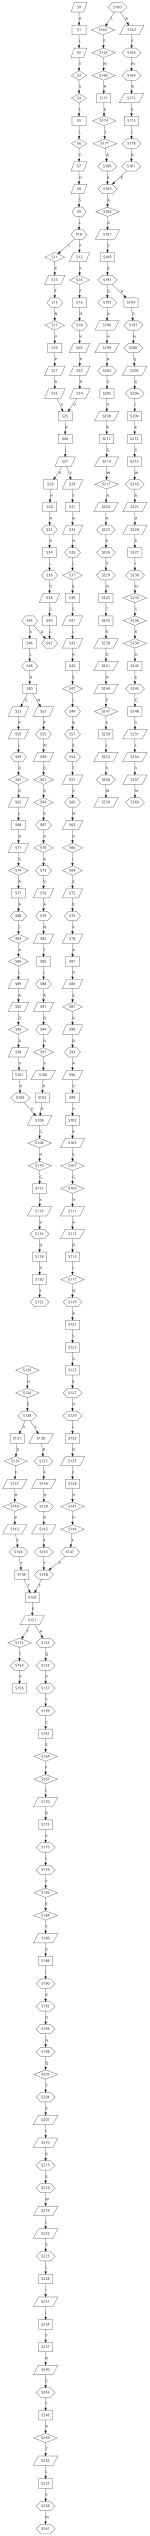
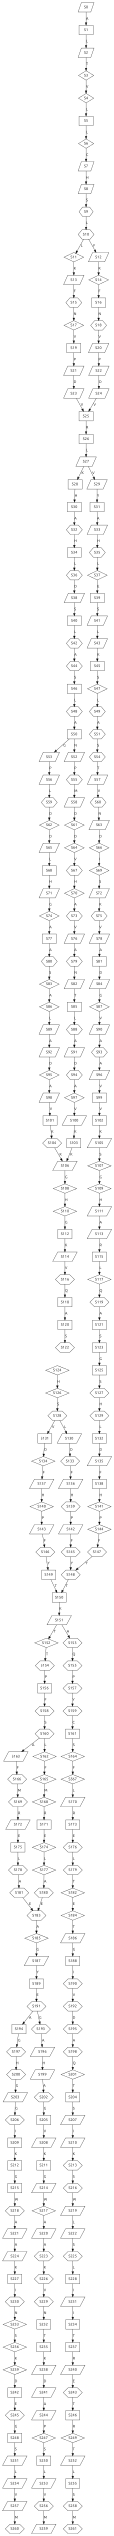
  strict digraph {
    fontname=Ubuntu
    node [fontname=Ubuntu shape=parallelogram]
    edge [fontname=Ubuntu]
    S1 [shape=box]
    S0
    S2
    S3 [shape=diamond]
    S4 [shape=diamond]
    S5 [shape=box]
    S6 [shape=diamond]
    S7
    S8
    S9 [shape=hexagon]
    S10 [shape=hexagon]
    S11 [shape=diamond]
    S12
    S13
    S14 [shape=diamond]
    S15 [shape=hexagon]
    S16 [shape=box]
    S17 [shape=diamond]
    S18 [shape=hexagon]
    S19 [shape=box]
    S20
    S21
    S22
    S23
    S24
    S25 [shape=box]
    S26 [shape=box]
    S27
    S28 [shape=box]
    S29
    S30 [shape=box]
    S31 [shape=box]
    S32 [shape=hexagon]
    S33
    S34 [shape=box]
    S35 [shape=hexagon]
    S36 [shape=hexagon]
    S37 [shape=diamond]
    S38
    S39 [shape=box]
    S40 [shape=box]
    S41
    S42 [shape=hexagon]
    S43
    S44 [shape=hexagon]
    S45 [shape=box]
    S46 [shape=box]
    S47 [shape=diamond]
    S48 [shape=hexagon]
    S49 [shape=hexagon]
    S50 [shape=box]
    S51 [shape=hexagon]
    S52
    S53
    S54 [shape=hexagon]
    S55 [shape=hexagon]
    S56
    S57
    S58
    S59 [shape=hexagon]
    S60 [shape=hexagon]
    S61 [shape=diamond]
    S62 [shape=diamond]
    S63
    S64 [shape=diamond]
    S65
    S66 [shape=diamond]
    S67 [shape=hexagon]
    S68 [shape=box]
    S69 [shape=diamond]
    S70 [shape=diamond]
    S71
    S72
    S73 [shape=hexagon]
    S74 [shape=diamond]
    S75 [shape=hexagon]
    S76
    S77 [shape=box]
    S78
    S79 [shape=hexagon]
    S80 [shape=hexagon]
    S81 [shape=box]
    S82
    S83 [shape=diamond]
    S84
    S85 [shape=box]
    S86 [shape=diamond]
    S87 [shape=diamond]
    S88 [shape=hexagon]
    S89
    S90
    S91
    S92
    S93 [shape=hexagon]
    S94 [shape=hexagon]
    S95 [shape=diamond]
    S96
    S97 [shape=diamond]
    S98
    S99 [shape=box]
    S100
    S101 [shape=box]
    S102 [shape=box]
    S103 [shape=box]
    S104 [shape=hexagon]
    S105
    S106
    S107 [shape=diamond]
    S108 [shape=diamond]
    S109 [shape=diamond]
    S110 [shape=diamond]
    S111
    S112 [shape=box]
    S113
    S114
    S115 [shape=box]
    S116 [shape=hexagon]
    S117 [shape=diamond]
    S118 [shape=box]
    S119 [shape=hexagon]
    S120 [shape=box]
    S121 [shape=box]
    S122 [shape=hexagon]
    S123 [shape=box]
    S125 [shape=box]
    S124 [shape=diamond]
    S126 [shape=diamond]
    S127 [shape=hexagon]
    S128 [shape=hexagon]
    S129 [shape=hexagon]
    S130
    S131 [shape=box]
    S132 [shape=box]
    S133 [shape=hexagon]
    S134 [shape=diamond]
    S135
    S136
    S137
    S138 [shape=box]
    S139 [shape=hexagon]
    S140 [shape=diamond]
    S141 [shape=diamond]
    S142
    S143
    S144 [shape=diamond]
    S145 [shape=hexagon]
    S146 [shape=hexagon]
    S147 [shape=hexagon]
    S148 [shape=hexagon]
    S149 [shape=box]
    S150 [shape=box]
    S151
    S152 [shape=diamond]
    S153 [shape=hexagon]
    S154 [shape=hexagon]
    S155 [shape=hexagon]
    S156 [shape=box]
    S157 [shape=hexagon]
+   S158 [shape=hexagon]
    S159 [shape=hexagon]
    S160 [shape=hexagon]
    S161 [shape=box]
    S162 [shape=diamond]
    S163
    S164 [shape=diamond]
    S165 [shape=diamond]
    S166 [shape=hexagon]
    n168 [label=S567 shape=diamond]
    S168 [shape=diamond]
    S169 [shape=hexagon]
    S170
    S171 [shape=box]
    S172
    S173 [shape=box]
    S174 [shape=diamond]
    S175 [shape=box]
    S176 [shape=hexagon]
    S177 [shape=diamond]
    S178 [shape=hexagon]
    S179 [shape=hexagon]
    S180 [shape=hexagon]
    S181 [shape=hexagon]
    S182 [shape=diamond]
    S183 [shape=hexagon]
    S184 [shape=diamond]
    S185 [shape=diamond]
    S186
    S187
    S188 [shape=box]
    S189 [shape=box]
    S190 [shape=hexagon]
    S191 [shape=hexagon]
    S192 [shape=hexagon]
    S193 [shape=hexagon]
    S194 [shape=box]
    S195 [shape=hexagon]
    S196
    S197 [shape=hexagon]
    S198 [shape=hexagon]
    S199
    S200 [shape=hexagon]
    S201 [shape=diamond]
    S202 [shape=hexagon]
    S203
-   S204 [shape=hexagon]
+   S204 [shape=box]
    S205 [shape=box]
    S206 [shape=hexagon]
    S207
    S208
    S209 [shape=box]
    S210
    S211 [shape=box]
    S212 [shape=box]
    S213 [shape=hexagon]
    S214
    S215 [shape=box]
    S216 [shape=hexagon]
    S217 [shape=diamond]
    S218 [shape=hexagon]
    S219
    S220
    S221
    S222
    S223 [shape=hexagon]
    S224
    S225 [shape=hexagon]
    S226 [shape=hexagon]
    S227 [shape=box]
    S228 [shape=box]
    S229 [shape=hexagon]
    S230 [shape=hexagon]
    S231
    S232 [shape=box]
    S233 [shape=diamond]
    S234 [shape=box]
    S235 [shape=box]
    S236 [shape=diamond]
    S237 [shape=box]
    S238
    S239 [shape=diamond]
    S240
    S241
    S242 [shape=box]
    S243 [shape=hexagon]
    S244
    S245 [shape=hexagon]
    S246 [shape=box]
    S247 [shape=diamond]
    S248 [shape=box]
    S249 [shape=diamond]
    S250 [shape=box]
    S251
    S252
    S253
    S254
    S255 [shape=box]
    S256 [shape=hexagon]
    S257
    S258 [shape=hexagon]
    S259
    S260 [shape=hexagon]
    S261 [shape=hexagon]
    S1 -> S2 [label=L]
    S0 -> S1 [label=A]
    S2 -> S3 [label=T]
    S3 -> S4 [label=V]
    S4 -> S5 [label=L]
    S5 -> S6 [label=L]
    S6 -> S7 [label=C]
    S7 -> S8 [label=H]
    S8 -> S9 [label=S]
    S9 -> S10 [label=L]
    S10 -> S11 [label=L]
    S10 -> S12 [label=F]
    S11 -> S13 [label=K]
    S12 -> S14 [label=K]
    S13 -> S15 [label=F]
    S14 -> S16 [label=F]
    S15 -> S17 [label=N]
    S16 -> S18 [label=N]
    S17 -> S19 [label=V]
    S18 -> S20 [label=V]
    S19 -> S21 [label=P]
    S20 -> S22 [label=P]
    S21 -> S23 [label=D]
    S22 -> S24 [label=D]
    S23 -> S25 [label=V]
    S24 -> S25 [label=V]
    S25 -> S26 [label=R]
    S26 -> S27 [label=L]
    S27 -> S28 [label=K]
    S27 -> S29 [label=V]
    S28 -> S30 [label=H]
    S29 -> S31 [label=Y]
    S30 -> S32 [label=A]
    S31 -> S33 [label=A]
    S32 -> S34 [label=H]
    S33 -> S35 [label=H]
    S34 -> S36 [label=L]
    S35 -> S37 [label=L]
    S36 -> S38 [label=D]
    S37 -> S39 [label=E]
    S38 -> S40 [label=S]
    S39 -> S41 [label=S]
    S40 -> S42 [label=L]
    S41 -> S43 [label=L]
-   S44 -> S42 [label=A]
+   S42 -> S44 [label=A]
    S43 -> S45 [label=K]
    S44 -> S46 [label=S]
    S45 -> S47 [label=S]
    S46 -> S48 [label=L]
    S47 -> S49 [label=L]
    S48 -> S50 [label=A]
    S49 -> S51 [label=A]
    S50 -> S52 [label=N]
    S50 -> S53 [label=G]
    S51 -> S54 [label=S]
    S52 -> S55 [label=P]
    S53 -> S56 [label=P]
    S54 -> S57 [label=T]
    S55 -> S58 [label=M]
    S56 -> S59 [label=L]
    S57 -> S60 [label=V]
    S58 -> S61 [label=D]
    S59 -> S62 [label=D]
    S60 -> S63 [label=N]
    S61 -> S64 [label=D]
    S62 -> S65 [label=D]
    S63 -> S66 [label=D]
    S64 -> S67 [label=V]
    S65 -> S68 [label=L]
    S66 -> S69 [label=I]
    S67 -> S70 [label=H]
    S68 -> S71 [label=H]
    S69 -> S72 [label=S]
    S70 -> S73 [label=A]
    S71 -> S74 [label=G]
    S72 -> S75 [label=K]
    S73 -> S76 [label=V]
    S74 -> S77 [label=A]
    S75 -> S78 [label=V]
    S76 -> S79 [label=A]
    S77 -> S80 [label=A]
    S78 -> S81 [label=A]
    S79 -> S82 [label=N]
    S80 -> S83 [label=S]
    S81 -> S84 [label=D]
    S82 -> S85 [label=T]
    S83 -> S86 [label=A]
    S84 -> S87 [label=G]
    S85 -> S88 [label=L]
    S86 -> S89 [label=L]
    S87 -> S90 [label=V]
    S88 -> S91 [label=A]
    S89 -> S92 [label=A]
    S90 -> S93 [label=A]
    S91 -> S94 [label=D]
    S92 -> S95 [label=D]
    S93 -> S96 [label=A]
    S94 -> S97 [label=A]
    S95 -> S98 [label=A]
    S96 -> S99 [label=V]
    S97 -> S100 [label=V]
    S98 -> S101 [label=V]
    S99 -> S102 [label=V]
    S100 -> S103 [label=K]
    S101 -> S104 [label=K]
    S102 -> S105 [label=K]
    S103 -> S106 [label=K]
    S104 -> S106 [label=K]
    S105 -> S107 [label=S]
    S106 -> S108 [label=G]
    S107 -> S109 [label=G]
    S108 -> S110 [label=H]
    S109 -> S111 [label=H]
    S110 -> S112 [label=G]
    S111 -> S113 [label=A]
    S112 -> S114 [label=K]
    S113 -> S115 [label=R]
    S114 -> S116 [label=V]
    S115 -> S117 [label=L]
    S116 -> S118 [label=Q]
    S117 -> S119 [label=Q]
    S118 -> S120 [label=A]
    S119 -> S121 [label=A]
    S120 -> S122 [label=S]
    S121 -> S123 [label=S]
    S123 -> S125 [label=G]
    S125 -> S127 [label=S]
    S124 -> S126 [label=H]
    S126 -> S128 [label=S]
    S127 -> S129 [label=H]
    S128 -> S130 [label=L]
    S128 -> S131 [label=V]
    S129 -> S132 [label=L]
    S130 -> S133 [label=D]
    S131 -> S134 [label=D]
    S132 -> S135 [label=D]
    S133 -> S136 [label=F]
    S134 -> S137 [label=F]
    S135 -> S138 [label=F]
    S136 -> S139 [label=H]
    S137 -> S140 [label=H]
    S138 -> S141 [label=H]
    S139 -> S142 [label=P]
    S140 -> S143 [label=P]
    S141 -> S144 [label=P]
    S142 -> S145 [label=F]
    S143 -> S146 [label=F]
    S144 -> S147 [label=F]
    S145 -> S148 [label=Y]
    S146 -> S149 [label=Y]
    S147 -> S148 [label=Y]
    S148 -> S150 [label=T]
    S149 -> S150 [label=T]
    S150 -> S151 [label=K]
    S151 -> S152 [label=T]
    S151 -> S153 [label=A]
    S152 -> S154 [label=T]
    S153 -> S155 [label=Q]
    S154 -> S156 [label=P]
    S155 -> S157 [label=P]
+   S156 -> S158 [label=F]
    S157 -> S159 [label=Y]
+   S158 -> S160 [label=S]
    S159 -> S161 [label=C]
    S160 -> S162 [label=L]
    S160 -> S163 [label=A]
    S161 -> S164 [label=S]
    S162 -> S165 [label=F]
    S163 -> S166 [label=F]
    S164 -> n168 [label=F]
    S165 -> S168 [label=M]
    S166 -> S169 [label=M]
    n168 -> S170 [label=L]
    S168 -> S171 [label=R]
    S169 -> S172 [label=R]
    S170 -> S173 [label=R]
    S171 -> S174 [label=E]
    S172 -> S175 [label=E]
    S173 -> S176 [label=E]
    S174 -> S177 [label=L]
    S175 -> S178 [label=L]
    S176 -> S179 [label=L]
    S177 -> S180 [label=A]
    S178 -> S181 [label=A]
    S179 -> S182 [label=T]
    S180 -> S183 [label=E]
    S181 -> S183 [label=E]
    S182 -> S184 [label=E]
    S183 -> S185 [label=A]
    S184 -> S186 [label=T]
    S185 -> S187 [label=G]
    S186 -> S188 [label=G]
    S187 -> S189 [label=Y]
    S188 -> S190 [label=I]
    S189 -> S191 [label=E]
    S190 -> S192 [label=V]
    S191 -> S193 [label=G]
    S191 -> S194 [label=A]
    S192 -> S195 [label=D]
    S193 -> S196 [label=A]
    S194 -> S197 [label=G]
    S195 -> S198 [label=A]
    S196 -> S199 [label=H]
    S197 -> S200 [label=H]
    S198 -> S201 [label=Q]
    S199 -> S202 [label=A]
    S200 -> S203 [label=G]
    S201 -> S204 [label=T]
    S202 -> S205 [label=G]
    S203 -> S206 [label=G]
    S204 -> S207 [label=S]
    S205 -> S208 [label=V]
    S206 -> S209 [label=I]
    S207 -> S210 [label=I]
    S208 -> S211 [label=K]
    S209 -> S212 [label=K]
    S210 -> S213 [label=K]
    S211 -> S214 [label=G]
    S212 -> S215 [label=G]
    S213 -> S216 [label=S]
    S214 -> S217 [label=W]
    S215 -> S218 [label=W]
    S216 -> S219 [label=W]
    S217 -> S220 [label=A]
    S218 -> S221 [label=A]
    S219 -> S222 [label=L]
    S220 -> S223 [label=A]
    S221 -> S224 [label=A]
    S222 -> S225 [label=S]
    S223 -> S226 [label=K]
    S224 -> S227 [label=K]
    S225 -> S228 [label=L]
    S226 -> S229 [label=V]
    S227 -> S230 [label=I]
    S228 -> S231 [label=I]
    S229 -> S232 [label=N]
    S230 -> S233 [label=N]
    S231 -> S234 [label=I]
    S232 -> S235 [label=T]
    S233 -> S236 [label=S]
    S234 -> S237 [label=T]
    S235 -> S238 [label=K]
    S236 -> S239 [label=K]
    S237 -> S240 [label=R]
    S238 -> S241 [label=D]
    S239 -> S242 [label=D]
    S240 -> S243 [label=E]
    S241 -> S244 [label=A]
    S242 -> S245 [label=E]
    S243 -> S246 [label=T]
    S244 -> S247 [label=P]
    S245 -> S248 [label=G]
    S246 -> S249 [label=R]
    S247 -> S250 [label=S]
    S248 -> S251 [label=S]
    S249 -> S252 [label=T]
    S250 -> S253 [label=L]
    S251 -> S254 [label=L]
    S252 -> S255 [label=L]
    S253 -> S256 [label=V]
    S254 -> S257 [label=V]
    S255 -> S258 [label=S]
    S256 -> S259 [label=M]
    S257 -> S260 [label=M]
    S258 -> S261 [label=M]
  }
